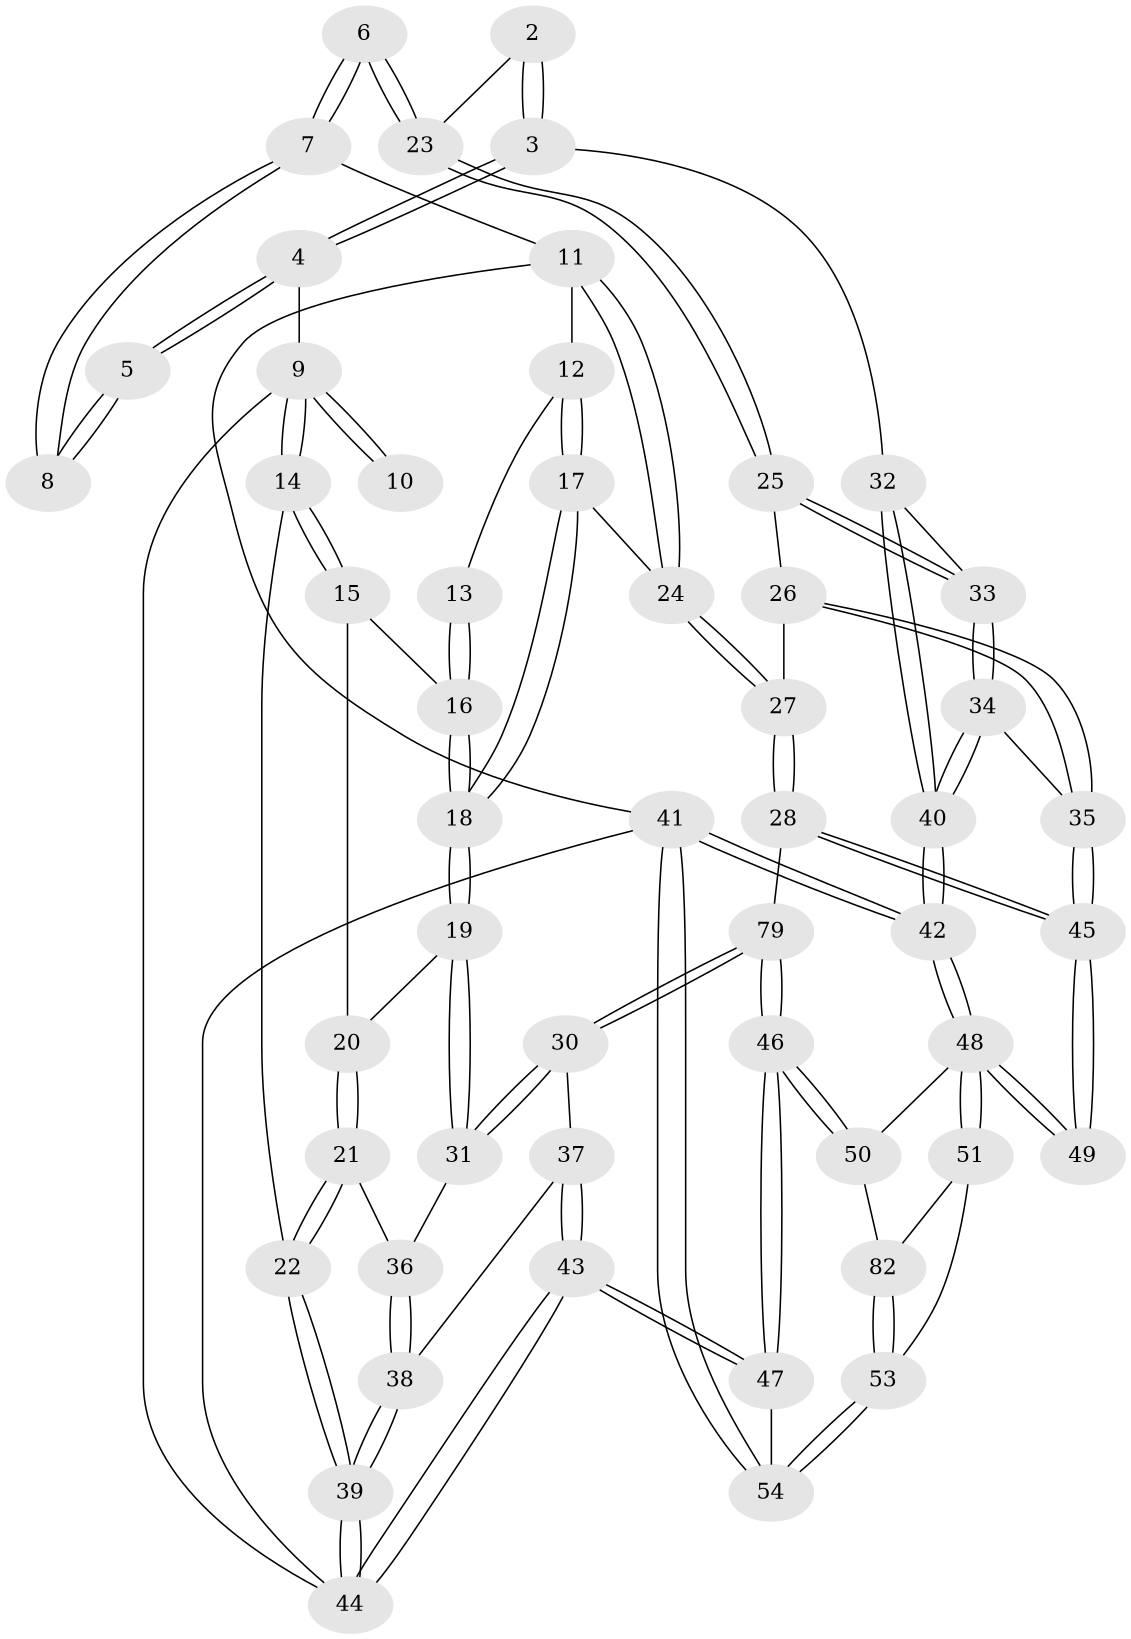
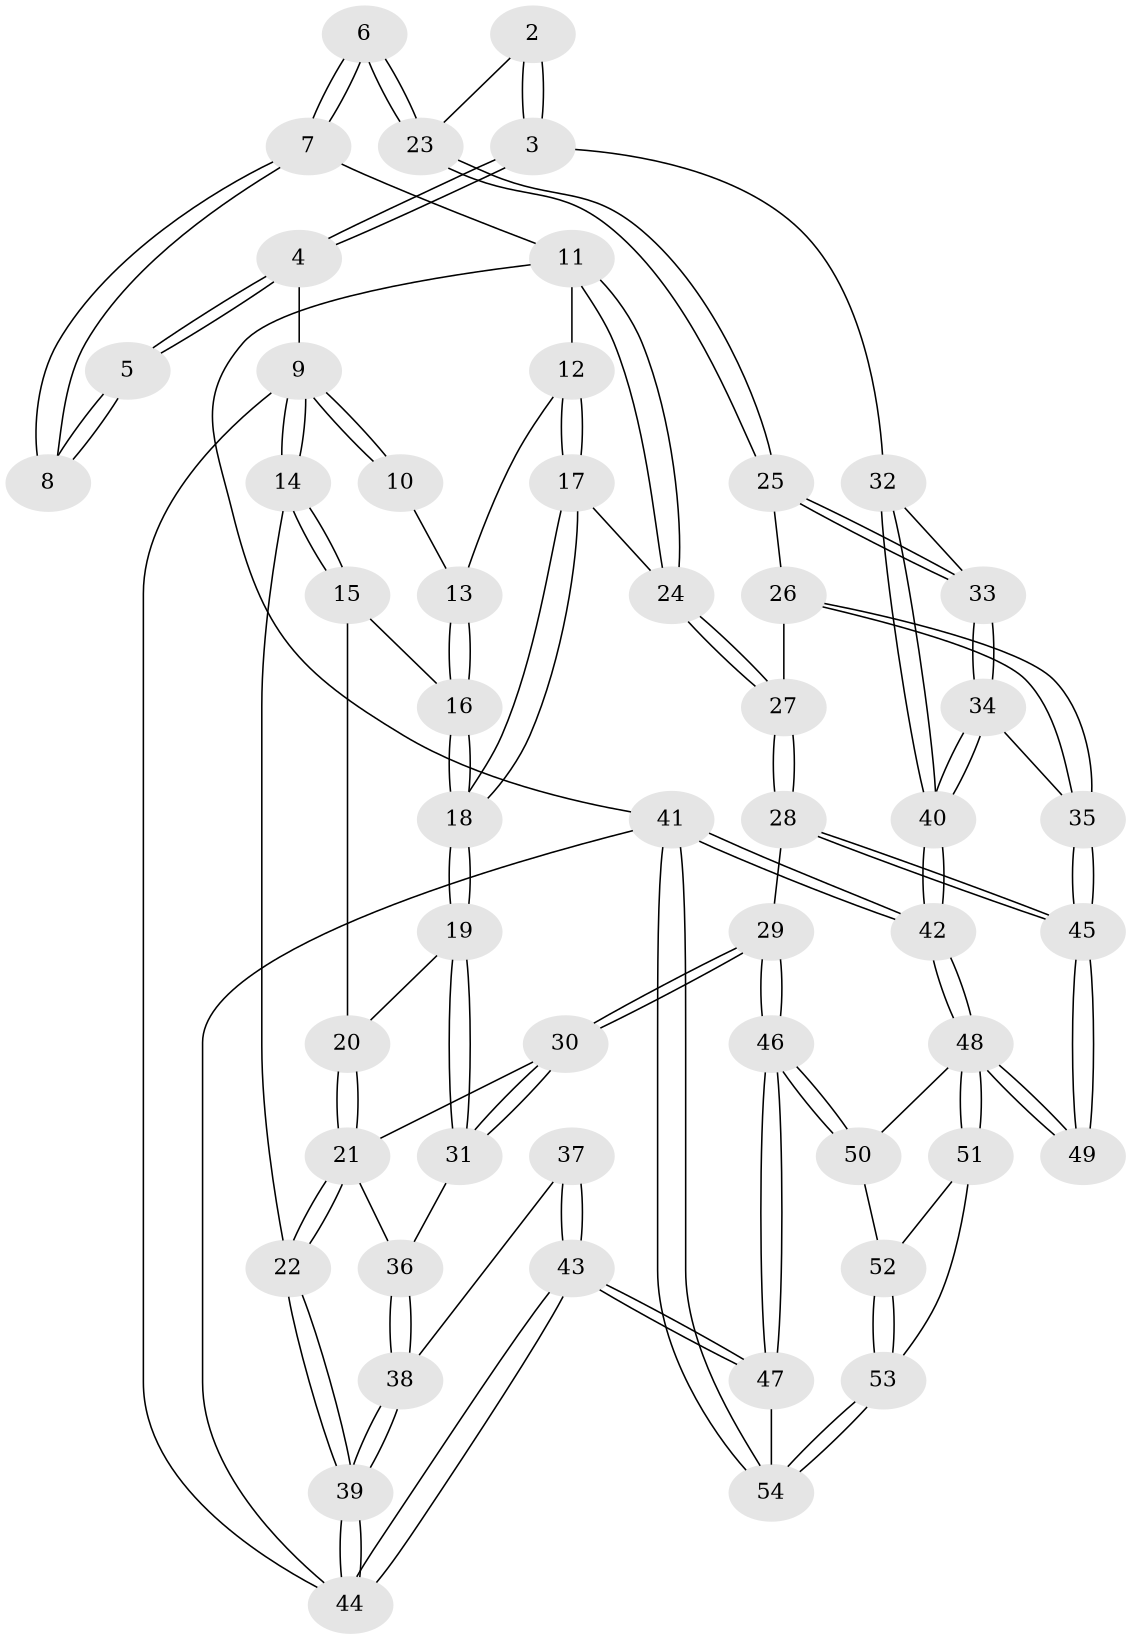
  graph {
    node [color=gray90 style=filled]
    2
    3
    23
    6
    7
    4
    32
    25
    5
    9
    33
    40
    8
    10
    14
    44
    41
    42
    54
    11
    12
    24
    13
    15
    22
    16
    17
    27
    18
    20
    39
    21
    19
    31
    36
    38
    26
    28
    35
    34
    45
-   29 [label=79]
+   29
    30
    46
    49
    37
    47
    50
    43
    48
    51
-   52 [label=82]
+   52
    53
    2 -- 3
    2 -- 3
    2 -- 23
    3 -- 4
    3 -- 4
    3 -- 32
    23 -- 25
    23 -- 25
    6 -- 23
    6 -- 23
    6 -- 7
    6 -- 7
    7 -- 8
    7 -- 8
    7 -- 11
    4 -- 5
    4 -- 5
    4 -- 9
    32 -- 33
    32 -- 40
    32 -- 40
    25 -- 33
    25 -- 33
    25 -- 26
    5 -- 8
    5 -- 8
    9 -- 10
    9 -- 10
    9 -- 14
    9 -- 14
    9 -- 44
    33 -- 34
    33 -- 34
    40 -- 42
    40 -- 42
+   10 -- 13
    14 -- 15
    14 -- 15
    14 -- 22
    41 -- 44
    41 -- 42
    41 -- 42
    41 -- 54
    41 -- 54
    42 -- 48
    42 -- 48
    11 -- 41
    11 -- 12
    11 -- 24
    11 -- 24
    12 -- 13
    12 -- 17
    12 -- 17
    24 -- 27
    24 -- 27
    13 -- 16
    13 -- 16
    15 -- 16
    15 -- 20
    22 -- 39
    22 -- 39
    16 -- 18
    16 -- 18
    17 -- 24
    17 -- 18
    17 -- 18
    27 -- 28
    27 -- 28
    18 -- 19
    18 -- 19
    20 -- 21
    20 -- 21
    39 -- 44
    39 -- 44
    21 -- 22
    21 -- 22
    21 -- 36
    19 -- 20
    19 -- 31
    19 -- 31
    31 -- 36
    36 -- 38
    36 -- 38
    38 -- 39
    38 -- 39
    26 -- 27
    26 -- 35
    26 -- 35
    28 -- 45
    28 -- 45
    28 -- 29
    35 -- 45
    35 -- 45
    34 -- 40
    34 -- 40
    34 -- 35
    45 -- 49
    45 -- 49
    29 -- 30
    29 -- 30
    29 -- 46
    29 -- 46
    30 -- 31
    30 -- 31
-   30 -- 37
+   30 -- 21
    46 -- 47
    46 -- 47
    46 -- 50
    46 -- 50
    37 -- 38
    37 -- 43
    37 -- 43
    47 -- 54
    50 -- 52
    43 -- 44
    43 -- 44
    43 -- 47
    43 -- 47
    48 -- 49
    48 -- 49
    48 -- 50
    48 -- 51
    48 -- 51
    51 -- 52
    51 -- 53
    52 -- 53
    52 -- 53
    53 -- 54
    53 -- 54
  }
